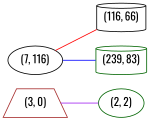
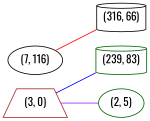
  graph {
    fontname=Oswald
    rankdir=LR
    node [color=black fontname=Oswald shape=cylinder]
    edge [fontname=Oswald]
-   "(116, 66)"
+   "(116, 66)" [label="(316, 66)"]
    "(7, 116)" [shape=ellipse]
    "(239, 83)" [color=darkgreen]
    n4 [color=brown label="(3, 0)" shape=trapezium]
-   "(2, 2)" [color=darkgreen shape=ellipse]
+   "(2, 2)" [color=darkgreen shape=ellipse label="(2, 5)"]
    "(7, 116)" -- "(116, 66)" [color=red weight=1]
-   "(7, 116)" -- "(239, 83)" [color=blue weight=3]
+   n4 -- "(239, 83)" [color=blue weight=3]
    n4 -- "(2, 2)" [color=purple weight=4]
  }
